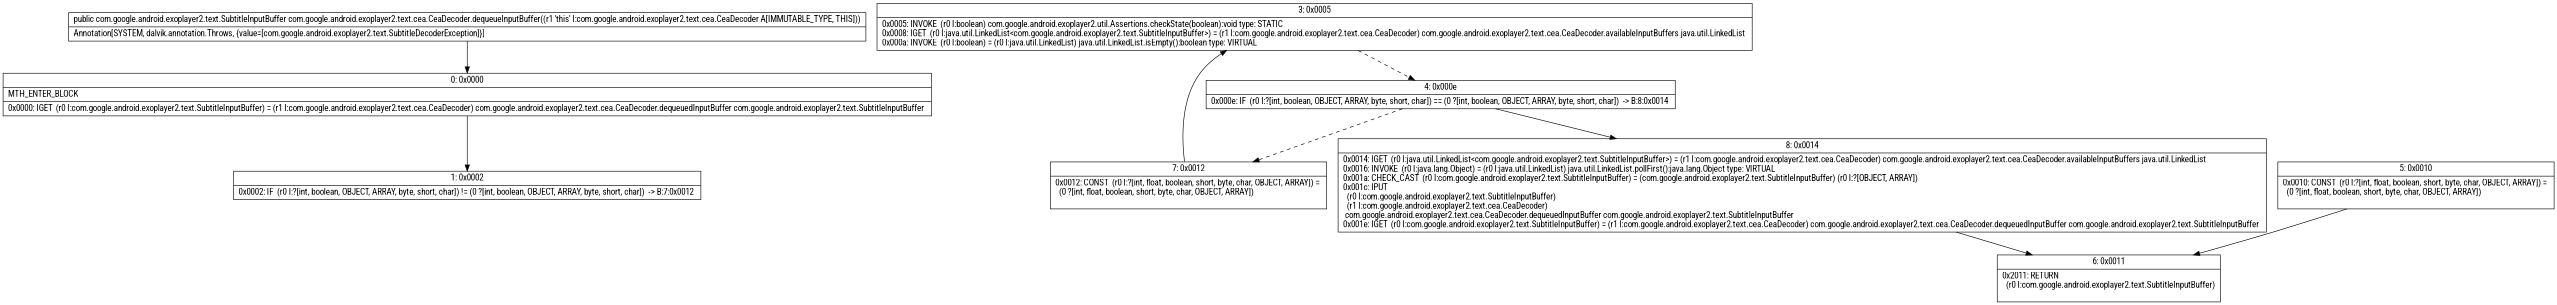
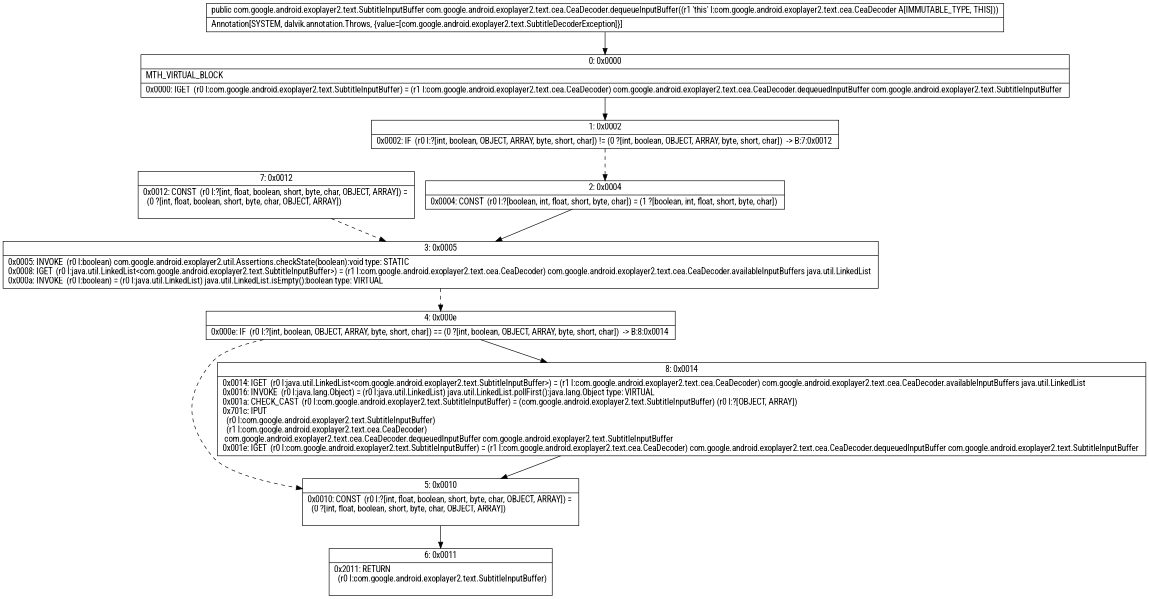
  digraph {
    fontname="Roboto Condensed"
    node [fontname="Roboto Condensed" shape=record]
    edge [fontname="Roboto Condensed"]
-   n1 [label="{0\:\ 0x0000|MTH_ENTER_BLOCK\l|0x0000: IGET  (r0 I:com.google.android.exoplayer2.text.SubtitleInputBuffer) = (r1 I:com.google.android.exoplayer2.text.cea.CeaDecoder) com.google.android.exoplayer2.text.cea.CeaDecoder.dequeuedInputBuffer com.google.android.exoplayer2.text.SubtitleInputBuffer \l}"]
+   n1 [label="{0\:\ 0x0000|MTH_VIRTUAL_BLOCK\l|0x0000: IGET  (r0 I:com.google.android.exoplayer2.text.SubtitleInputBuffer) = (r1 I:com.google.android.exoplayer2.text.cea.CeaDecoder) com.google.android.exoplayer2.text.cea.CeaDecoder.dequeuedInputBuffer com.google.android.exoplayer2.text.SubtitleInputBuffer \l}"]
    n2 [label="{1\:\ 0x0002|0x0002: IF  (r0 I:?[int, boolean, OBJECT, ARRAY, byte, short, char]) != (0 ?[int, boolean, OBJECT, ARRAY, byte, short, char])  \-\> B:7:0x0012 \l}"]
+   n3 [label="{2\:\ 0x0004|0x0004: CONST  (r0 I:?[boolean, int, float, short, byte, char]) = (1 ?[boolean, int, float, short, byte, char]) \l}"]
    n4 [label="{3\:\ 0x0005|0x0005: INVOKE  (r0 I:boolean) com.google.android.exoplayer2.util.Assertions.checkState(boolean):void type: STATIC \l0x0008: IGET  (r0 I:java.util.LinkedList\<com.google.android.exoplayer2.text.SubtitleInputBuffer\>) = (r1 I:com.google.android.exoplayer2.text.cea.CeaDecoder) com.google.android.exoplayer2.text.cea.CeaDecoder.availableInputBuffers java.util.LinkedList \l0x000a: INVOKE  (r0 I:boolean) = (r0 I:java.util.LinkedList) java.util.LinkedList.isEmpty():boolean type: VIRTUAL \l}"]
    n5 [label="{7\:\ 0x0012|0x0012: CONST  (r0 I:?[int, float, boolean, short, byte, char, OBJECT, ARRAY]) = \l  (0 ?[int, float, boolean, short, byte, char, OBJECT, ARRAY])\l \l}"]
    n6 [label="{4\:\ 0x000e|0x000e: IF  (r0 I:?[int, boolean, OBJECT, ARRAY, byte, short, char]) == (0 ?[int, boolean, OBJECT, ARRAY, byte, short, char])  \-\> B:8:0x0014 \l}"]
    n7 [label="{5\:\ 0x0010|0x0010: CONST  (r0 I:?[int, float, boolean, short, byte, char, OBJECT, ARRAY]) = \l  (0 ?[int, float, boolean, short, byte, char, OBJECT, ARRAY])\l \l}"]
-   n8 [label="{8\:\ 0x0014|0x0014: IGET  (r0 I:java.util.LinkedList\<com.google.android.exoplayer2.text.SubtitleInputBuffer\>) = (r1 I:com.google.android.exoplayer2.text.cea.CeaDecoder) com.google.android.exoplayer2.text.cea.CeaDecoder.availableInputBuffers java.util.LinkedList \l0x0016: INVOKE  (r0 I:java.lang.Object) = (r0 I:java.util.LinkedList) java.util.LinkedList.pollFirst():java.lang.Object type: VIRTUAL \l0x001a: CHECK_CAST  (r0 I:com.google.android.exoplayer2.text.SubtitleInputBuffer) = (com.google.android.exoplayer2.text.SubtitleInputBuffer) (r0 I:?[OBJECT, ARRAY]) \l0x001c: IPUT  \l  (r0 I:com.google.android.exoplayer2.text.SubtitleInputBuffer)\l  (r1 I:com.google.android.exoplayer2.text.cea.CeaDecoder)\l com.google.android.exoplayer2.text.cea.CeaDecoder.dequeuedInputBuffer com.google.android.exoplayer2.text.SubtitleInputBuffer \l0x001e: IGET  (r0 I:com.google.android.exoplayer2.text.SubtitleInputBuffer) = (r1 I:com.google.android.exoplayer2.text.cea.CeaDecoder) com.google.android.exoplayer2.text.cea.CeaDecoder.dequeuedInputBuffer com.google.android.exoplayer2.text.SubtitleInputBuffer \l}"]
+   n8 [label="{8\:\ 0x0014|0x0014: IGET  (r0 I:java.util.LinkedList\<com.google.android.exoplayer2.text.SubtitleInputBuffer\>) = (r1 I:com.google.android.exoplayer2.text.cea.CeaDecoder) com.google.android.exoplayer2.text.cea.CeaDecoder.availableInputBuffers java.util.LinkedList \l0x0016: INVOKE  (r0 I:java.lang.Object) = (r0 I:java.util.LinkedList) java.util.LinkedList.pollFirst():java.lang.Object type: VIRTUAL \l0x001a: CHECK_CAST  (r0 I:com.google.android.exoplayer2.text.SubtitleInputBuffer) = (com.google.android.exoplayer2.text.SubtitleInputBuffer) (r0 I:?[OBJECT, ARRAY]) \l0x701c: IPUT  \l  (r0 I:com.google.android.exoplayer2.text.SubtitleInputBuffer)\l  (r1 I:com.google.android.exoplayer2.text.cea.CeaDecoder)\l com.google.android.exoplayer2.text.cea.CeaDecoder.dequeuedInputBuffer com.google.android.exoplayer2.text.SubtitleInputBuffer \l0x001e: IGET  (r0 I:com.google.android.exoplayer2.text.SubtitleInputBuffer) = (r1 I:com.google.android.exoplayer2.text.cea.CeaDecoder) com.google.android.exoplayer2.text.cea.CeaDecoder.dequeuedInputBuffer com.google.android.exoplayer2.text.SubtitleInputBuffer \l}"]
    n9 [label="{6\:\ 0x0011|0x2011: RETURN  \l  (r0 I:com.google.android.exoplayer2.text.SubtitleInputBuffer)\l \l}"]
    n10 [label="{public com.google.android.exoplayer2.text.SubtitleInputBuffer com.google.android.exoplayer2.text.cea.CeaDecoder.dequeueInputBuffer((r1 'this' I:com.google.android.exoplayer2.text.cea.CeaDecoder A[IMMUTABLE_TYPE, THIS]))  | Annotation[SYSTEM, dalvik.annotation.Throws, \{value=[com.google.android.exoplayer2.text.SubtitleDecoderException]\}]\l}"]
    n1 -> n2
+   n2 -> n3 [style=dashed]
+   n3 -> n4
    n4 -> n6 [style=dashed]
-   n5 -> n4
-   n6 -> n5 [style=dashed]
+   n5 -> n4 [style=dashed]
+   n6 -> n7 [style=dashed]
    n6 -> n8
    n7 -> n9
-   n8 -> n9
+   n8 -> n7
    n10 -> n1
  }
